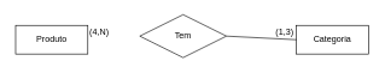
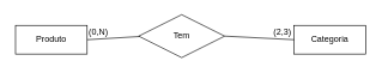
  <mxCell id="0" />
  <mxCell id="1" parent="0" />
+ <mxCell id="2" style="edgeStyle=none;html=1;exitX=1;exitY=0.5;exitDx=0;exitDy=0;entryX=0.083;entryY=0.5;entryDx=0;entryDy=0;entryPerimeter=0;endArrow=none;endFill=0;" parent="1" source="3" target="6" edge="1"><mxGeometry relative="1" as="geometry" /></mxCell>
  <mxCell id="3" value="Produto&lt;br&gt;" style="whiteSpace=wrap;html=1;align=center;" parent="1" vertex="1"><mxGeometry x="20" y="35" width="100" height="40" as="geometry" /></mxCell>
  <mxCell id="4" value="Categoria&lt;br&gt;" style="whiteSpace=wrap;html=1;align=center;" parent="1" vertex="1"><mxGeometry x="409" y="35" width="100" height="40" as="geometry" /></mxCell>
  <mxCell id="5" style="edgeStyle=none;html=1;exitX=1;exitY=0.5;exitDx=0;exitDy=0;entryX=0;entryY=0.5;entryDx=0;entryDy=0;endArrow=none;endFill=0;" parent="1" source="6" target="4" edge="1"><mxGeometry relative="1" as="geometry" /></mxCell>
  <mxCell id="6" value="Tem&lt;br&gt;" style="shape=rhombus;perimeter=rhombusPerimeter;whiteSpace=wrap;html=1;align=center;" parent="1" vertex="1"><mxGeometry x="192" y="20" width="120" height="60" as="geometry" /></mxCell>
- <mxCell id="7" value="(1,3)" style="text;html=1;strokeColor=none;fillColor=none;align=center;verticalAlign=middle;whiteSpace=wrap;rounded=0;" parent="1" vertex="1"><mxGeometry x="363" y="30" width="60" height="30" as="geometry" /></mxCell>
- <mxCell id="8" value="(4,N)" style="text;html=1;strokeColor=none;fillColor=none;align=center;verticalAlign=middle;whiteSpace=wrap;rounded=0;" parent="1" vertex="1"><mxGeometry x="106" y="30" width="60" height="30" as="geometry" /></mxCell>
+ <mxCell id="7" value="(2,3)" style="text;html=1;strokeColor=none;fillColor=none;align=center;verticalAlign=middle;whiteSpace=wrap;rounded=0;" parent="1" vertex="1"><mxGeometry x="363" y="30" width="60" height="30" as="geometry" /></mxCell>
+ <mxCell id="8" value="(0,N)" style="text;html=1;strokeColor=none;fillColor=none;align=center;verticalAlign=middle;whiteSpace=wrap;rounded=0;" parent="1" vertex="1"><mxGeometry x="106" y="30" width="60" height="30" as="geometry" /></mxCell>
